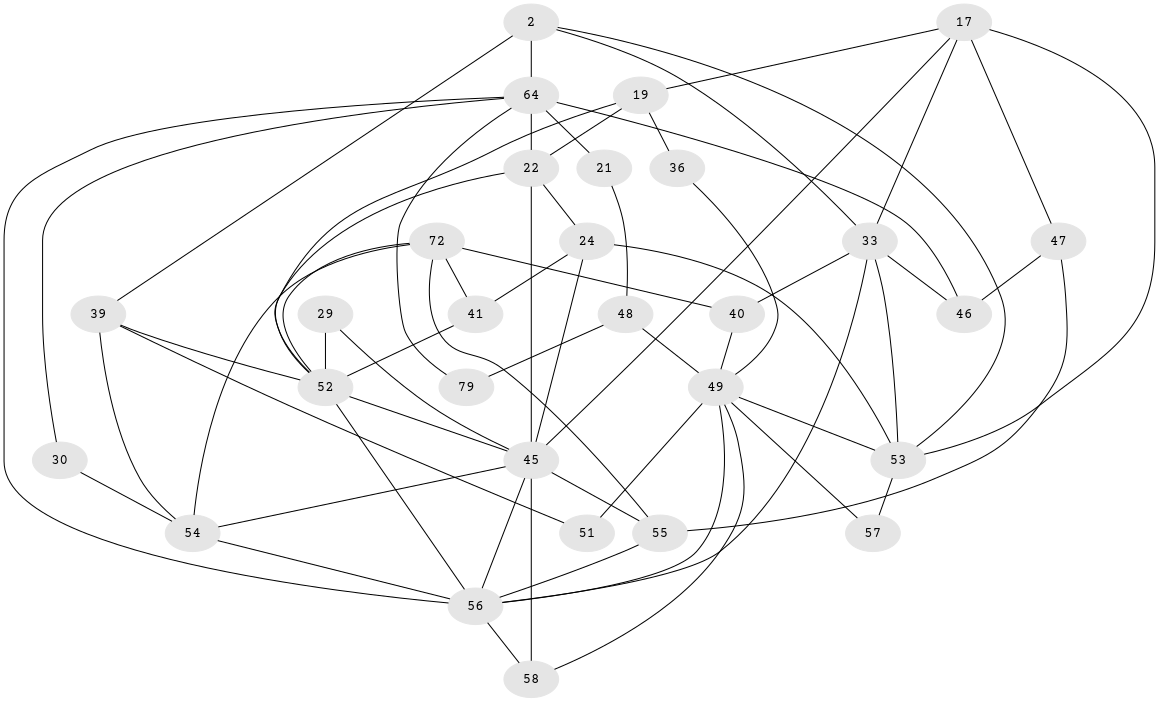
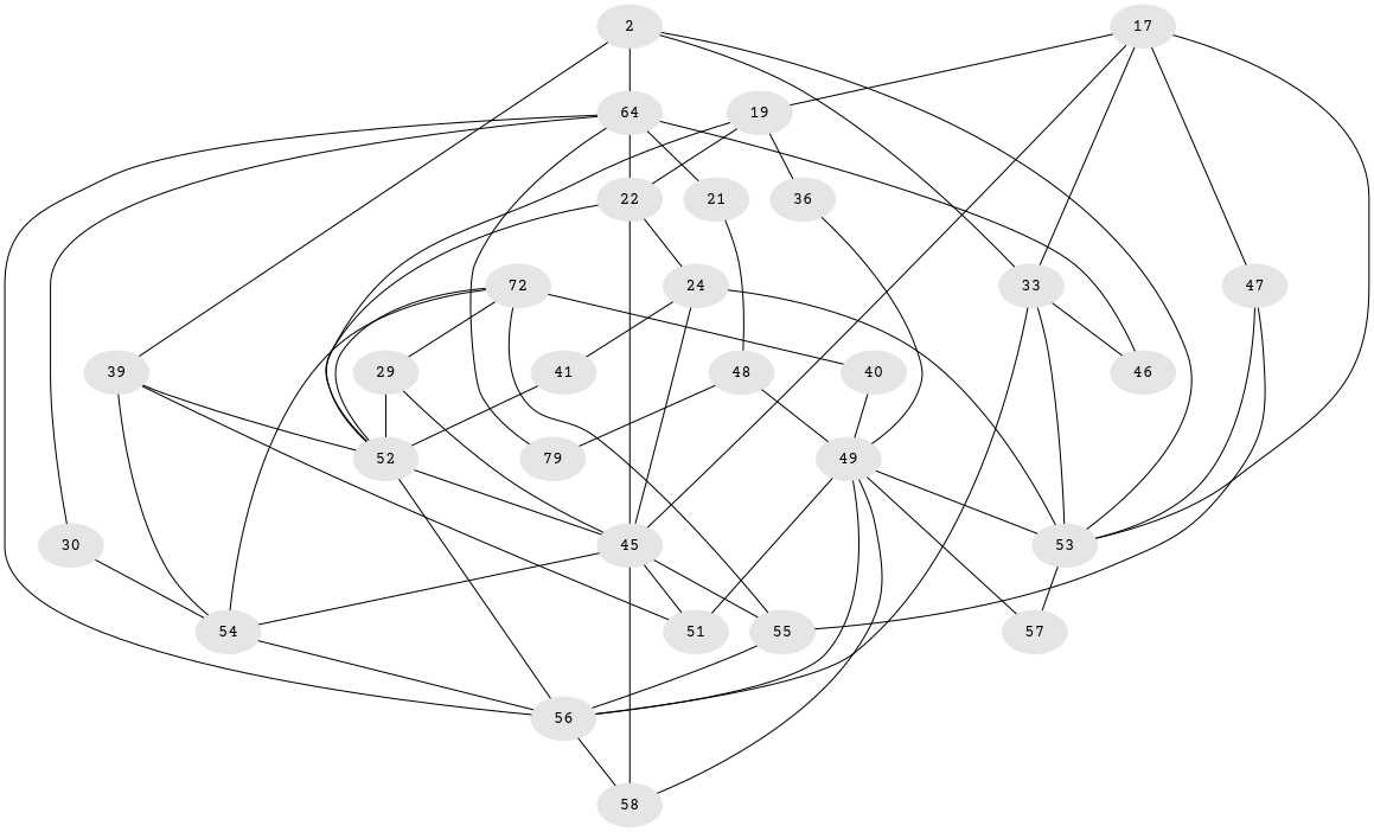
  graph {
    fontname="Courier Prime"
    node [color=gray90 fontname="Courier Prime" style=filled]
    edge [fontname="Courier Prime"]
    n1 [label=64]
    2
    33
    39 [super="+4"]
    53 [super="+43+38"]
    21
    22 [super="+7"]
    30
    46
    56 [super="+42+28"]
    n11 [label=79]
    40 [super="+16"]
    54 [super="+13+50"]
    52 [super="+10+27"]
    51
    57
    48
    45 [super="+35"]
    24 [super="+18+20"]
    58 [super="+1"]
    17 [super="+11"]
    19
    47 [super="+23"]
    36
    55
    49 [super="+9+34"]
    41 [super="+37"]
    29 [super="+26"]
    n29 [label=72 super="+15"]
    n1 -- 21
    n1 -- 22 [weight=2]
    n1 -- 30
    n1 -- 46
    n1 -- 56
    n1 -- n11
    2 -- n1
    2 -- 33
    2 -- 39 [weight=2]
    2 -- 53
    33 -- 53
    33 -- 46
    33 -- 56
-   33 -- 40 [weight=2]
    39 -- 54
    39 -- 52
    39 -- 51
    53 -- 57
    21 -- 48
    22 -- 52
    22 -- 45 [weight=4]
    22 -- 24
    30 -- 54
    56 -- 58 [weight=2]
    40 -- 49
    54 -- 56
    52 -- 56
    52 -- 45 [weight=4]
    48 -- n11
    48 -- 49 [weight=3]
    45 -- 54 [weight=2]
-   45 -- 56
+   45 -- 51
    45 -- 58 [weight=2]
    45 -- 55
    24 -- 53 [weight=2]
    24 -- 45 [weight=2]
    24 -- 41
    17 -- 33 [weight=2]
    17 -- 53
    17 -- 45 [weight=2]
    17 -- 19
    17 -- 47
    19 -- 22
    19 -- 52
    19 -- 36
-   47 -- 46
+   47 -- 53
    47 -- 55 [weight=2]
    36 -- 49
    55 -- 56
    49 -- 53
    49 -- 56 [weight=2]
    49 -- 51
    49 -- 57
    49 -- 58
    41 -- 52
    29 -- 52 [weight=3]
    29 -- 45
    n29 -- 40
    n29 -- 54 [weight=2]
    n29 -- 52
    n29 -- 55
-   n29 -- 41
+   n29 -- 29
  }
